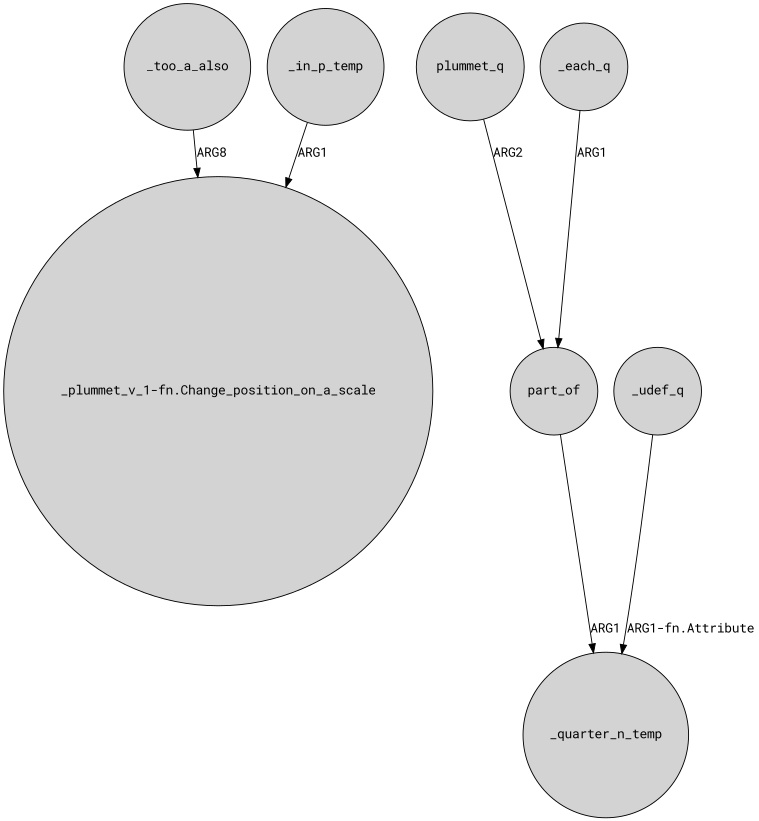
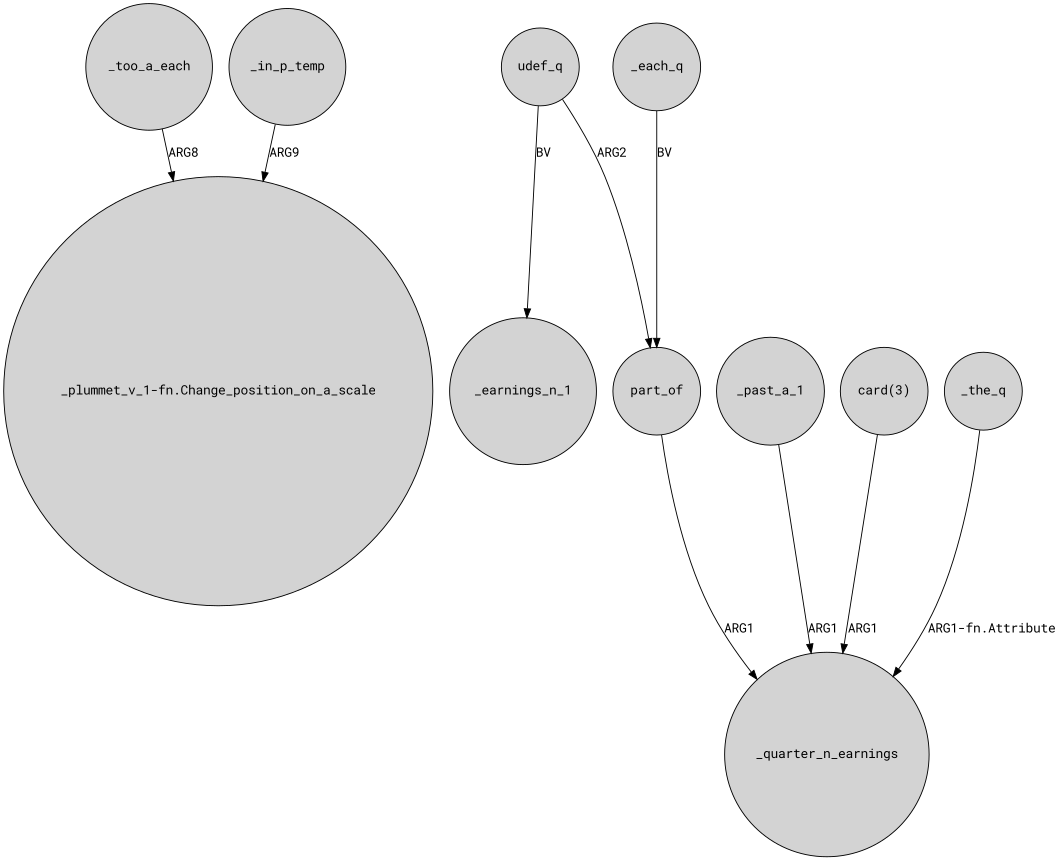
  digraph {
    fontname="Roboto Mono"
    node [fontname="Roboto Mono" shape=circle style=filled]
    edge [fontname="Roboto Mono"]
-   _too_a_also
+   _too_a_also [label=_too_a_each]
    "_plummet_v_1-fn.Change_position_on_a_scale"
-   udef_q [label=plummet_q]
+   udef_q
+   _earnings_n_1
    part_of
    _in_p_temp
-   _quarter_n_temp
-   _the_q [label=_udef_q]
+   _quarter_n_temp [label=_quarter_n_earnings]
+   _past_a_1
+   "card(3)"
+   _the_q
    _each_q
    _too_a_also -> "_plummet_v_1-fn.Change_position_on_a_scale" [label=ARG8]
+   udef_q -> _earnings_n_1 [label=BV]
    udef_q -> part_of [label=ARG2]
    part_of -> _quarter_n_temp [label=ARG1]
-   _in_p_temp -> "_plummet_v_1-fn.Change_position_on_a_scale" [label=ARG1]
+   _in_p_temp -> "_plummet_v_1-fn.Change_position_on_a_scale" [label=ARG9]
+   _past_a_1 -> _quarter_n_temp [label=ARG1]
+   "card(3)" -> _quarter_n_temp [label=ARG1]
    _the_q -> _quarter_n_temp [label="ARG1-fn.Attribute"]
-   _each_q -> part_of [label=ARG1]
+   _each_q -> part_of [label=BV]
  }
